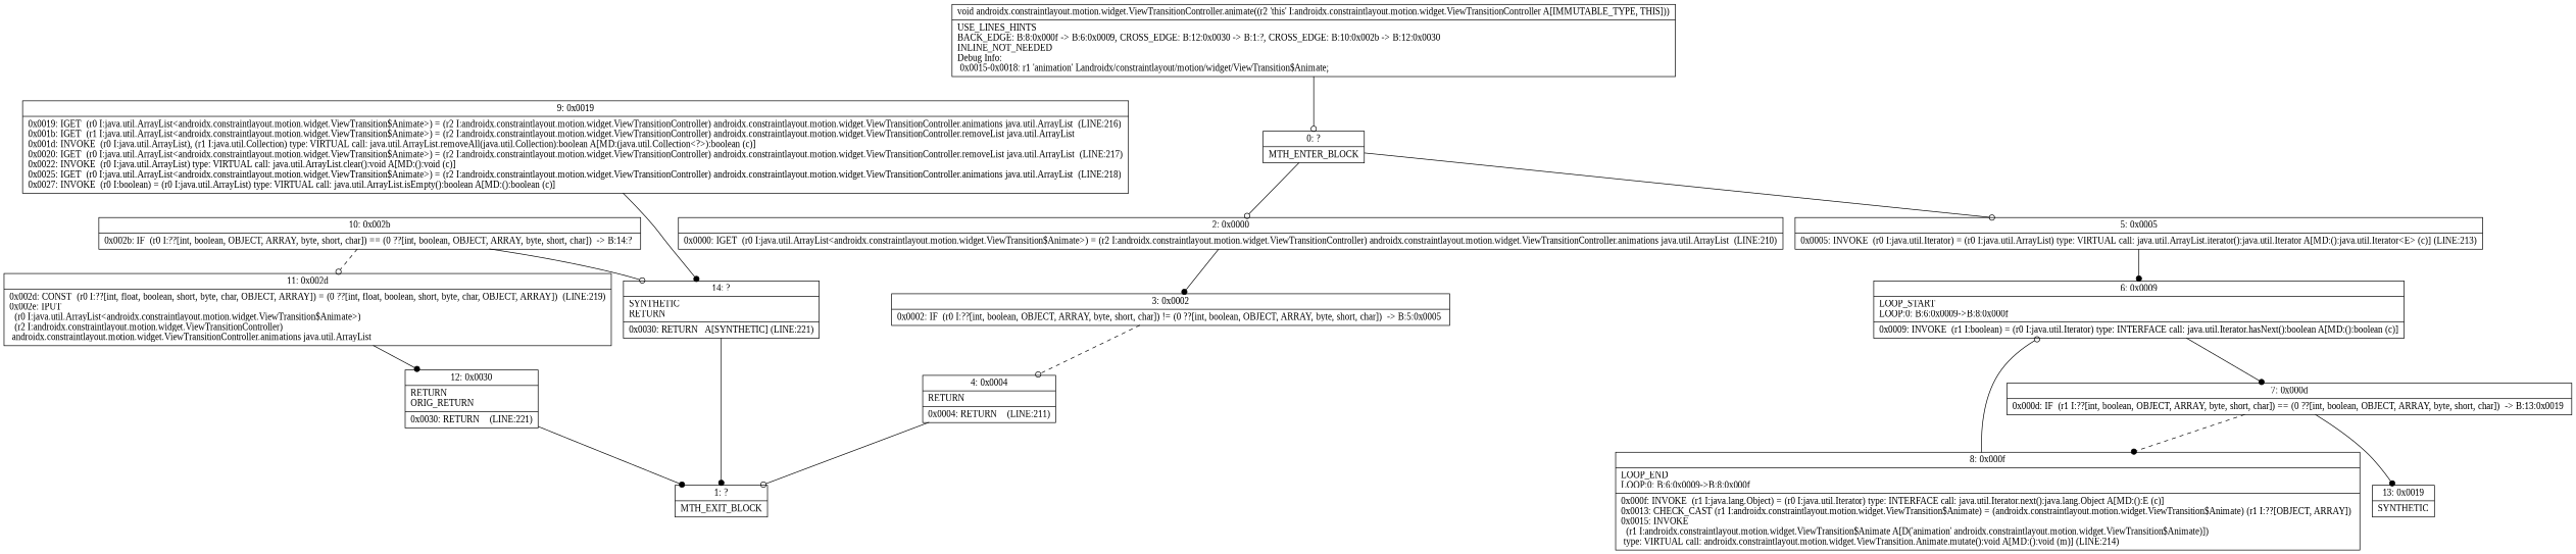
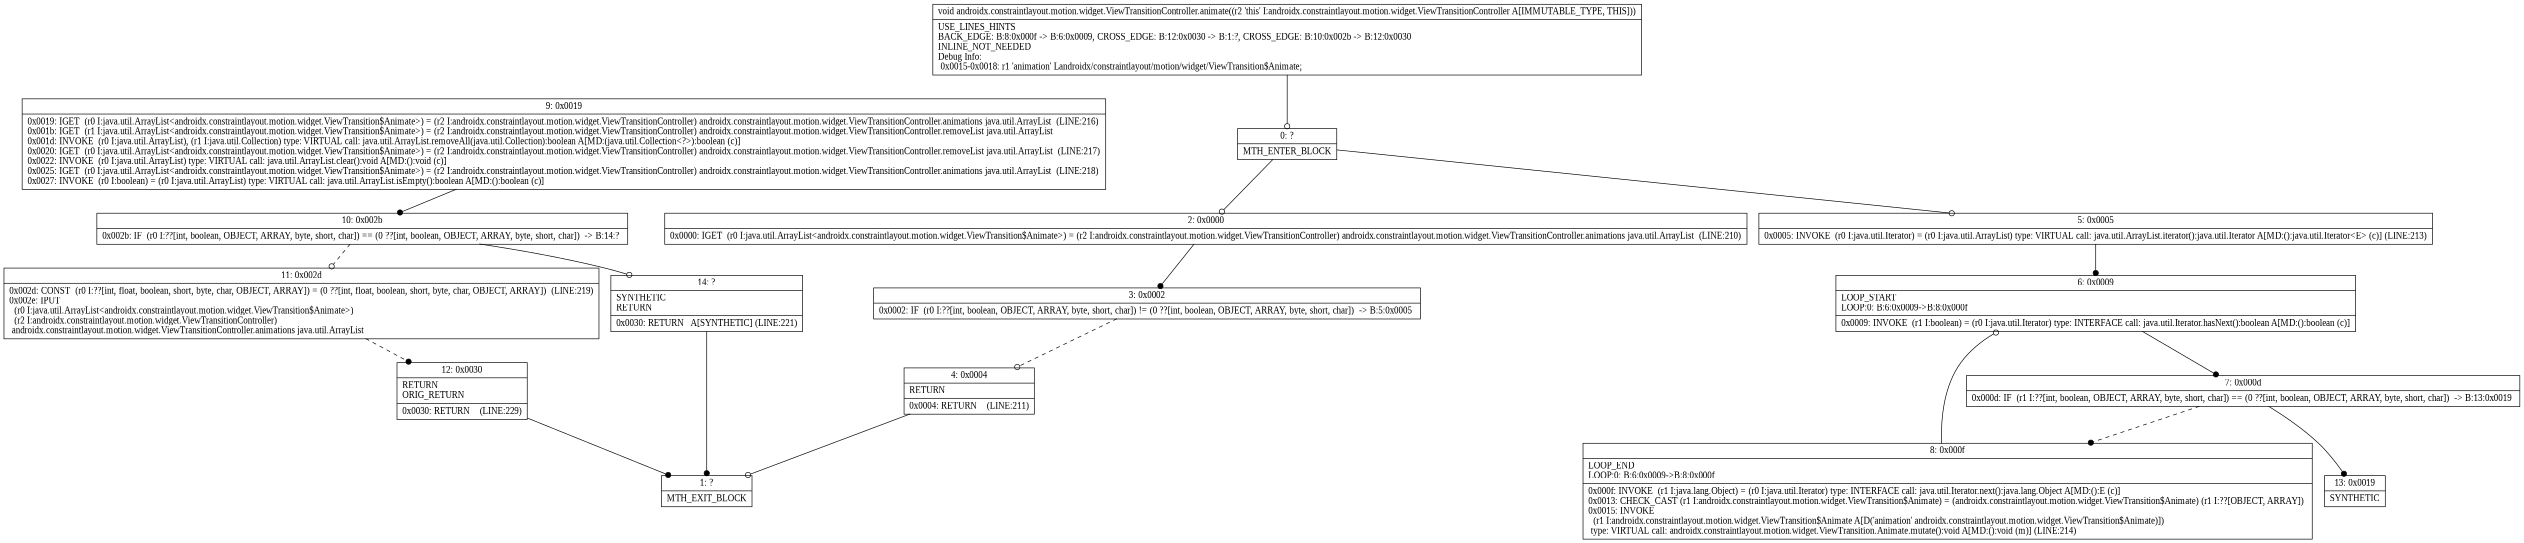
  digraph {
    fontname="Liberation Serif"
    node [fontname="Liberation Serif" shape=record]
    edge [arrowhead=dot fontname="Liberation Serif"]
    n1 [label="{0\:\ ?|MTH_ENTER_BLOCK\l}"]
    n2 [label="{2\:\ 0x0000|0x0000: IGET  (r0 I:java.util.ArrayList\<androidx.constraintlayout.motion.widget.ViewTransition$Animate\>) = (r2 I:androidx.constraintlayout.motion.widget.ViewTransitionController) androidx.constraintlayout.motion.widget.ViewTransitionController.animations java.util.ArrayList  (LINE:210)\l}"]
    n3 [label="{5\:\ 0x0005|0x0005: INVOKE  (r0 I:java.util.Iterator) = (r0 I:java.util.ArrayList) type: VIRTUAL call: java.util.ArrayList.iterator():java.util.Iterator A[MD:():java.util.Iterator\<E\> (c)] (LINE:213)\l}"]
    n4 [label="{3\:\ 0x0002|0x0002: IF  (r0 I:??[int, boolean, OBJECT, ARRAY, byte, short, char]) != (0 ??[int, boolean, OBJECT, ARRAY, byte, short, char])  \-\> B:5:0x0005 \l}"]
    n5 [label="{4\:\ 0x0004|RETURN\l|0x0004: RETURN    (LINE:211)\l}"]
    n6 [label="{1\:\ ?|MTH_EXIT_BLOCK\l}"]
    n7 [label="{6\:\ 0x0009|LOOP_START\lLOOP:0: B:6:0x0009\-\>B:8:0x000f\l|0x0009: INVOKE  (r1 I:boolean) = (r0 I:java.util.Iterator) type: INTERFACE call: java.util.Iterator.hasNext():boolean A[MD:():boolean (c)]\l}"]
    n8 [label="{7\:\ 0x000d|0x000d: IF  (r1 I:??[int, boolean, OBJECT, ARRAY, byte, short, char]) == (0 ??[int, boolean, OBJECT, ARRAY, byte, short, char])  \-\> B:13:0x0019 \l}"]
    n9 [label="{8\:\ 0x000f|LOOP_END\lLOOP:0: B:6:0x0009\-\>B:8:0x000f\l|0x000f: INVOKE  (r1 I:java.lang.Object) = (r0 I:java.util.Iterator) type: INTERFACE call: java.util.Iterator.next():java.lang.Object A[MD:():E (c)]\l0x0013: CHECK_CAST (r1 I:androidx.constraintlayout.motion.widget.ViewTransition$Animate) = (androidx.constraintlayout.motion.widget.ViewTransition$Animate) (r1 I:??[OBJECT, ARRAY]) \l0x0015: INVOKE  \l  (r1 I:androidx.constraintlayout.motion.widget.ViewTransition$Animate A[D('animation' androidx.constraintlayout.motion.widget.ViewTransition$Animate)])\l type: VIRTUAL call: androidx.constraintlayout.motion.widget.ViewTransition.Animate.mutate():void A[MD:():void (m)] (LINE:214)\l}"]
    n10 [label="{13\:\ 0x0019|SYNTHETIC\l}"]
    n11 [label="{9\:\ 0x0019|0x0019: IGET  (r0 I:java.util.ArrayList\<androidx.constraintlayout.motion.widget.ViewTransition$Animate\>) = (r2 I:androidx.constraintlayout.motion.widget.ViewTransitionController) androidx.constraintlayout.motion.widget.ViewTransitionController.animations java.util.ArrayList  (LINE:216)\l0x001b: IGET  (r1 I:java.util.ArrayList\<androidx.constraintlayout.motion.widget.ViewTransition$Animate\>) = (r2 I:androidx.constraintlayout.motion.widget.ViewTransitionController) androidx.constraintlayout.motion.widget.ViewTransitionController.removeList java.util.ArrayList \l0x001d: INVOKE  (r0 I:java.util.ArrayList), (r1 I:java.util.Collection) type: VIRTUAL call: java.util.ArrayList.removeAll(java.util.Collection):boolean A[MD:(java.util.Collection\<?\>):boolean (c)]\l0x0020: IGET  (r0 I:java.util.ArrayList\<androidx.constraintlayout.motion.widget.ViewTransition$Animate\>) = (r2 I:androidx.constraintlayout.motion.widget.ViewTransitionController) androidx.constraintlayout.motion.widget.ViewTransitionController.removeList java.util.ArrayList  (LINE:217)\l0x0022: INVOKE  (r0 I:java.util.ArrayList) type: VIRTUAL call: java.util.ArrayList.clear():void A[MD:():void (c)]\l0x0025: IGET  (r0 I:java.util.ArrayList\<androidx.constraintlayout.motion.widget.ViewTransition$Animate\>) = (r2 I:androidx.constraintlayout.motion.widget.ViewTransitionController) androidx.constraintlayout.motion.widget.ViewTransitionController.animations java.util.ArrayList  (LINE:218)\l0x0027: INVOKE  (r0 I:boolean) = (r0 I:java.util.ArrayList) type: VIRTUAL call: java.util.ArrayList.isEmpty():boolean A[MD:():boolean (c)]\l}"]
    n12 [label="{10\:\ 0x002b|0x002b: IF  (r0 I:??[int, boolean, OBJECT, ARRAY, byte, short, char]) == (0 ??[int, boolean, OBJECT, ARRAY, byte, short, char])  \-\> B:14:? \l}"]
    n13 [label="{11\:\ 0x002d|0x002d: CONST  (r0 I:??[int, float, boolean, short, byte, char, OBJECT, ARRAY]) = (0 ??[int, float, boolean, short, byte, char, OBJECT, ARRAY])  (LINE:219)\l0x002e: IPUT  \l  (r0 I:java.util.ArrayList\<androidx.constraintlayout.motion.widget.ViewTransition$Animate\>)\l  (r2 I:androidx.constraintlayout.motion.widget.ViewTransitionController)\l androidx.constraintlayout.motion.widget.ViewTransitionController.animations java.util.ArrayList \l}"]
    n14 [label="{14\:\ ?|SYNTHETIC\lRETURN\l|0x0030: RETURN   A[SYNTHETIC] (LINE:221)\l}"]
-   n15 [label="{12\:\ 0x0030|RETURN\lORIG_RETURN\l|0x0030: RETURN    (LINE:221)\l}"]
+   n15 [label="{12\:\ 0x0030|RETURN\lORIG_RETURN\l|0x0030: RETURN    (LINE:229)\l}"]
    n16 [label="{void androidx.constraintlayout.motion.widget.ViewTransitionController.animate((r2 'this' I:androidx.constraintlayout.motion.widget.ViewTransitionController A[IMMUTABLE_TYPE, THIS]))  | USE_LINES_HINTS\lBACK_EDGE: B:8:0x000f \-\> B:6:0x0009, CROSS_EDGE: B:12:0x0030 \-\> B:1:?, CROSS_EDGE: B:10:0x002b \-\> B:12:0x0030\lINLINE_NOT_NEEDED\lDebug Info:\l  0x0015\-0x0018: r1 'animation' Landroidx\/constraintlayout\/motion\/widget\/ViewTransition$Animate;\l}"]
    n1 -> n2 [arrowhead=odot]
    n1 -> n3 [arrowhead=odot]
    n2 -> n4
    n3 -> n7
    n4 -> n5 [arrowhead=odot style=dashed]
    n5 -> n6 [arrowhead=odot]
    n7 -> n8
    n8 -> n9 [style=dashed]
    n8 -> n10
    n9 -> n7 [arrowhead=odot]
-   n11 -> n14
+   n11 -> n12
    n12 -> n13 [arrowhead=odot style=dashed]
    n12 -> n14 [arrowhead=odot]
-   n13 -> n15
+   n13 -> n15 [style=dashed]
    n14 -> n6
    n15 -> n6
    n16 -> n1 [arrowhead=odot]
  }
